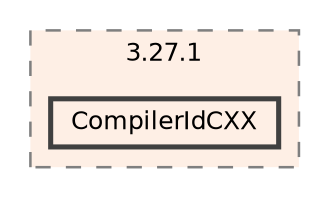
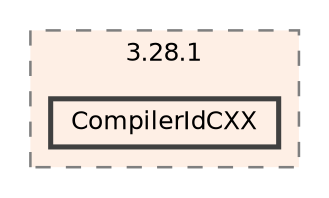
  digraph {
    compound=true
    n1 [color=grey25 fillcolor="#feefe5" fontname=Helvetica fontsize=10 height=0.2 label=CompilerIdCXX shape=box style="filled,bold" width=0.4]
    subgraph cluster_1 {
      bgcolor="#feefe5"
      fontname=Helvetica
      fontsize=10
-     label="3.27.1"
+     label="3.28.1"
      pencolor=grey50
      style="filled,dashed"
      n1
    }
  }
